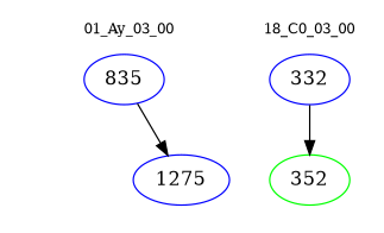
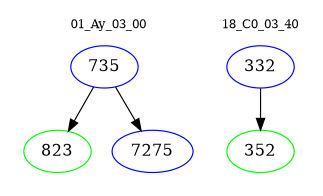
  digraph {
    node [color=blue]
    edge [color=black]
-   n1 [label=835]
-   n3 [label=1275]
+   n1 [label=735]
+   n2 [color=green label=823]
+   n3 [label=7275]
    n4 [label=332]
    n5 [color=green label=352]
    subgraph cluster_1 {
      color=white
      fontsize=10
      label="01_Ay_03_00"
      n1
+     n2
      n3
    }
    subgraph cluster_2 {
      color=white
      fontsize=10
-     label="18_C0_03_00"
+     label="18_C0_03_40"
      n4
      n5
    }
+   n1 -> n2
    n1 -> n3
    n4 -> n5
  }
